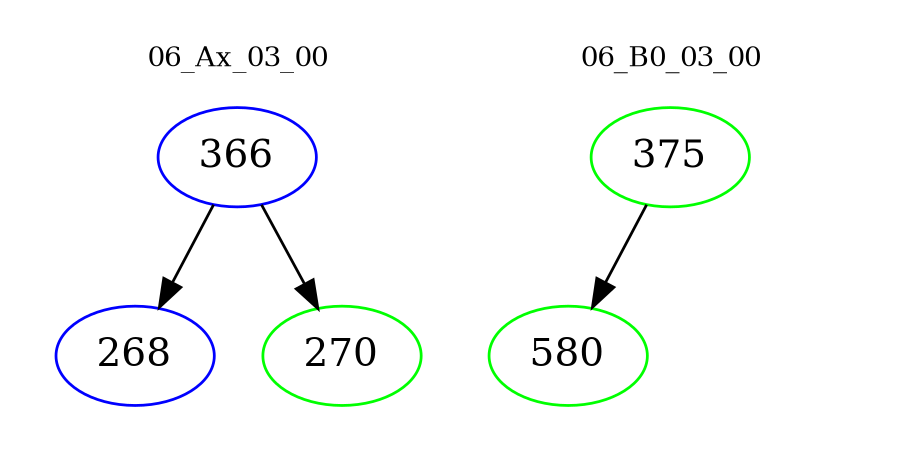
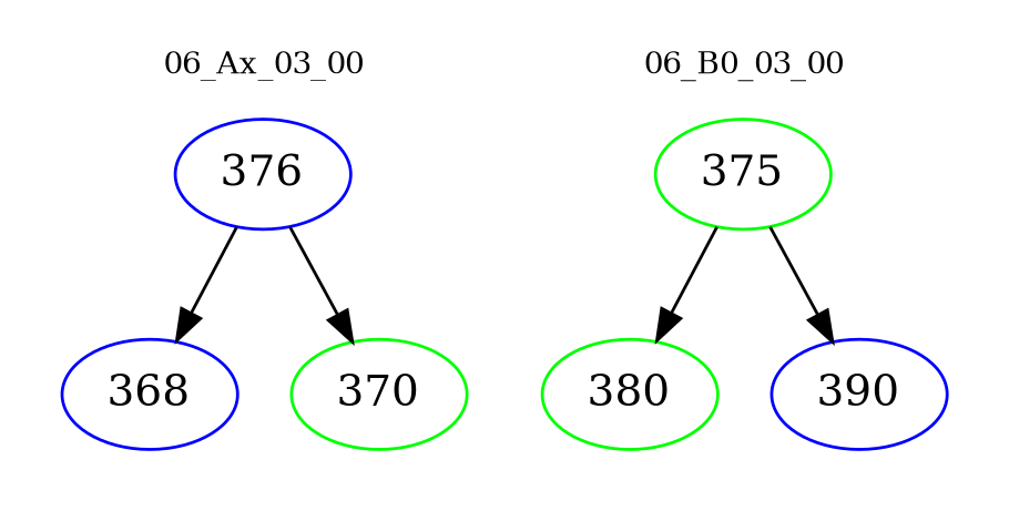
  digraph {
    node [color=blue]
    edge [color=black]
-   n1 [label=366]
-   n2 [label=268]
-   n3 [color=green label=270]
+   n1 [label=376]
+   n2 [label=368]
+   n3 [color=green label=370]
    n4 [color=green label=375]
-   n5 [color=green label=580]
+   n5 [color=green label=380]
+   n6 [label=390]
    subgraph cluster_1 {
      color=white
      fontsize=10
      label="06_Ax_03_00"
      n1
      n2
      n3
    }
    subgraph cluster_2 {
      color=white
      fontsize=10
      label="06_B0_03_00"
      n4
      n5
+     n6
    }
    n1 -> n2
    n1 -> n3
    n4 -> n5
+   n4 -> n6
  }
